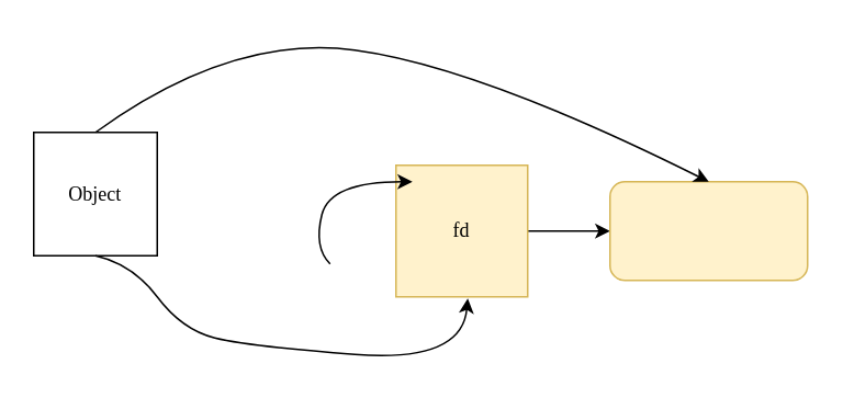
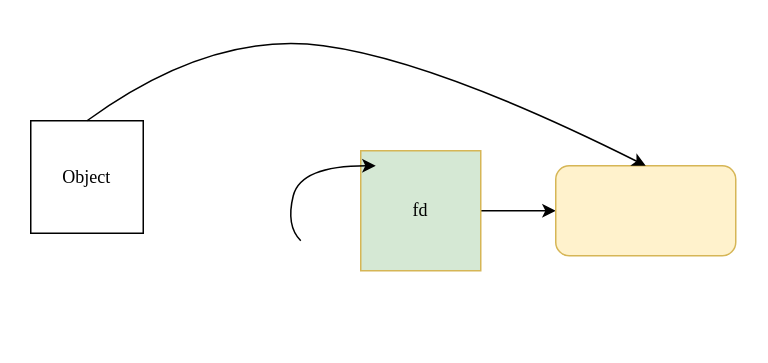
  <mxCell id="0" />
  <mxCell id="1" parent="0" />
  <mxCell id="2" style="edgeStyle=orthogonalEdgeStyle;rounded=0;orthogonalLoop=1;jettySize=auto;html=1;fontFamily=Lucida Console;" parent="1" source="3" target="4" edge="1"><mxGeometry relative="1" as="geometry" /></mxCell>
- <mxCell id="3" value="&lt;font&gt;fd&lt;/font&gt;" style="whiteSpace=wrap;html=1;aspect=fixed;fillColor=#fff2cc;strokeColor=#d6b656;fontFamily=Lucida Console;" parent="1" vertex="1"><mxGeometry x="240" y="100" width="80" height="80" as="geometry" /></mxCell>
+ <mxCell id="3" value="&lt;font&gt;fd&lt;/font&gt;" style="whiteSpace=wrap;html=1;aspect=fixed;fillColor=#d5e8d4;strokeColor=#d6b656;fontFamily=Lucida Console;" parent="1" vertex="1"><mxGeometry x="240" y="100" width="80" height="80" as="geometry" /></mxCell>
  <mxCell id="4" value="" style="rounded=1;whiteSpace=wrap;html=1;fillColor=#fff2cc;strokeColor=#d6b656;fontFamily=Lucida Console;" parent="1" vertex="1"><mxGeometry x="370" y="110" width="120" height="60" as="geometry" /></mxCell>
  <mxCell id="5" value="Object" style="html=1;whiteSpace=wrap;fontFamily=Lucida Console;" parent="1" vertex="1"><mxGeometry x="20" y="80" width="75" height="75" as="geometry" /></mxCell>
- <mxCell id="6" value="" style="curved=1;endArrow=classic;html=1;rounded=0;exitX=0.5;exitY=1;exitDx=0;exitDy=0;entryX=0.545;entryY=1.012;entryDx=0;entryDy=0;entryPerimeter=0;" parent="1" source="5" target="3" edge="1"><mxGeometry width="50" height="50" relative="1" as="geometry"><mxPoint x="200" y="160" as="sourcePoint" /><mxPoint x="250" y="110" as="targetPoint" /><Array as="points"><mxPoint x="80" y="160" /><mxPoint x="110" y="200" /><mxPoint x="150" y="210" /><mxPoint x="280" y="220" /></Array></mxGeometry></mxCell>
  <mxCell id="7" value="" style="curved=1;endArrow=classic;html=1;rounded=0;exitX=0.5;exitY=0;exitDx=0;exitDy=0;entryX=0.5;entryY=0;entryDx=0;entryDy=0;" parent="1" source="5" target="4" edge="1"><mxGeometry width="50" height="50" relative="1" as="geometry"><mxPoint x="200" y="160" as="sourcePoint" /><mxPoint x="250" y="110" as="targetPoint" /><Array as="points"><mxPoint x="140" y="20" /><mxPoint x="290" y="40" /></Array></mxGeometry></mxCell>
  <mxCell id="8" value="" style="curved=1;endArrow=classic;html=1;rounded=0;" parent="1" edge="1"><mxGeometry width="50" height="50" relative="1" as="geometry"><mxPoint x="200" y="160" as="sourcePoint" /><mxPoint x="250" y="110" as="targetPoint" /><Array as="points"><mxPoint x="190" y="150" /><mxPoint x="200" y="110" /></Array></mxGeometry></mxCell>
